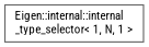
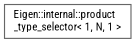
  digraph {
    rankdir=LR
    fontname="Roboto Condensed"
-   n1 [color=grey40 fillcolor=white fontname="Roboto Condensed" fontsize=10 height=0.2 label="Eigen::internal::internal\l_type_selector\< 1, N, 1 \>" shape=box style=filled width=0.4]
+   n1 [color=grey40 fillcolor=white fontname="Roboto Condensed" fontsize=10 height=0.2 label="Eigen::internal::product\l_type_selector\< 1, N, 1 \>" shape=box style=filled width=0.4]
  }
